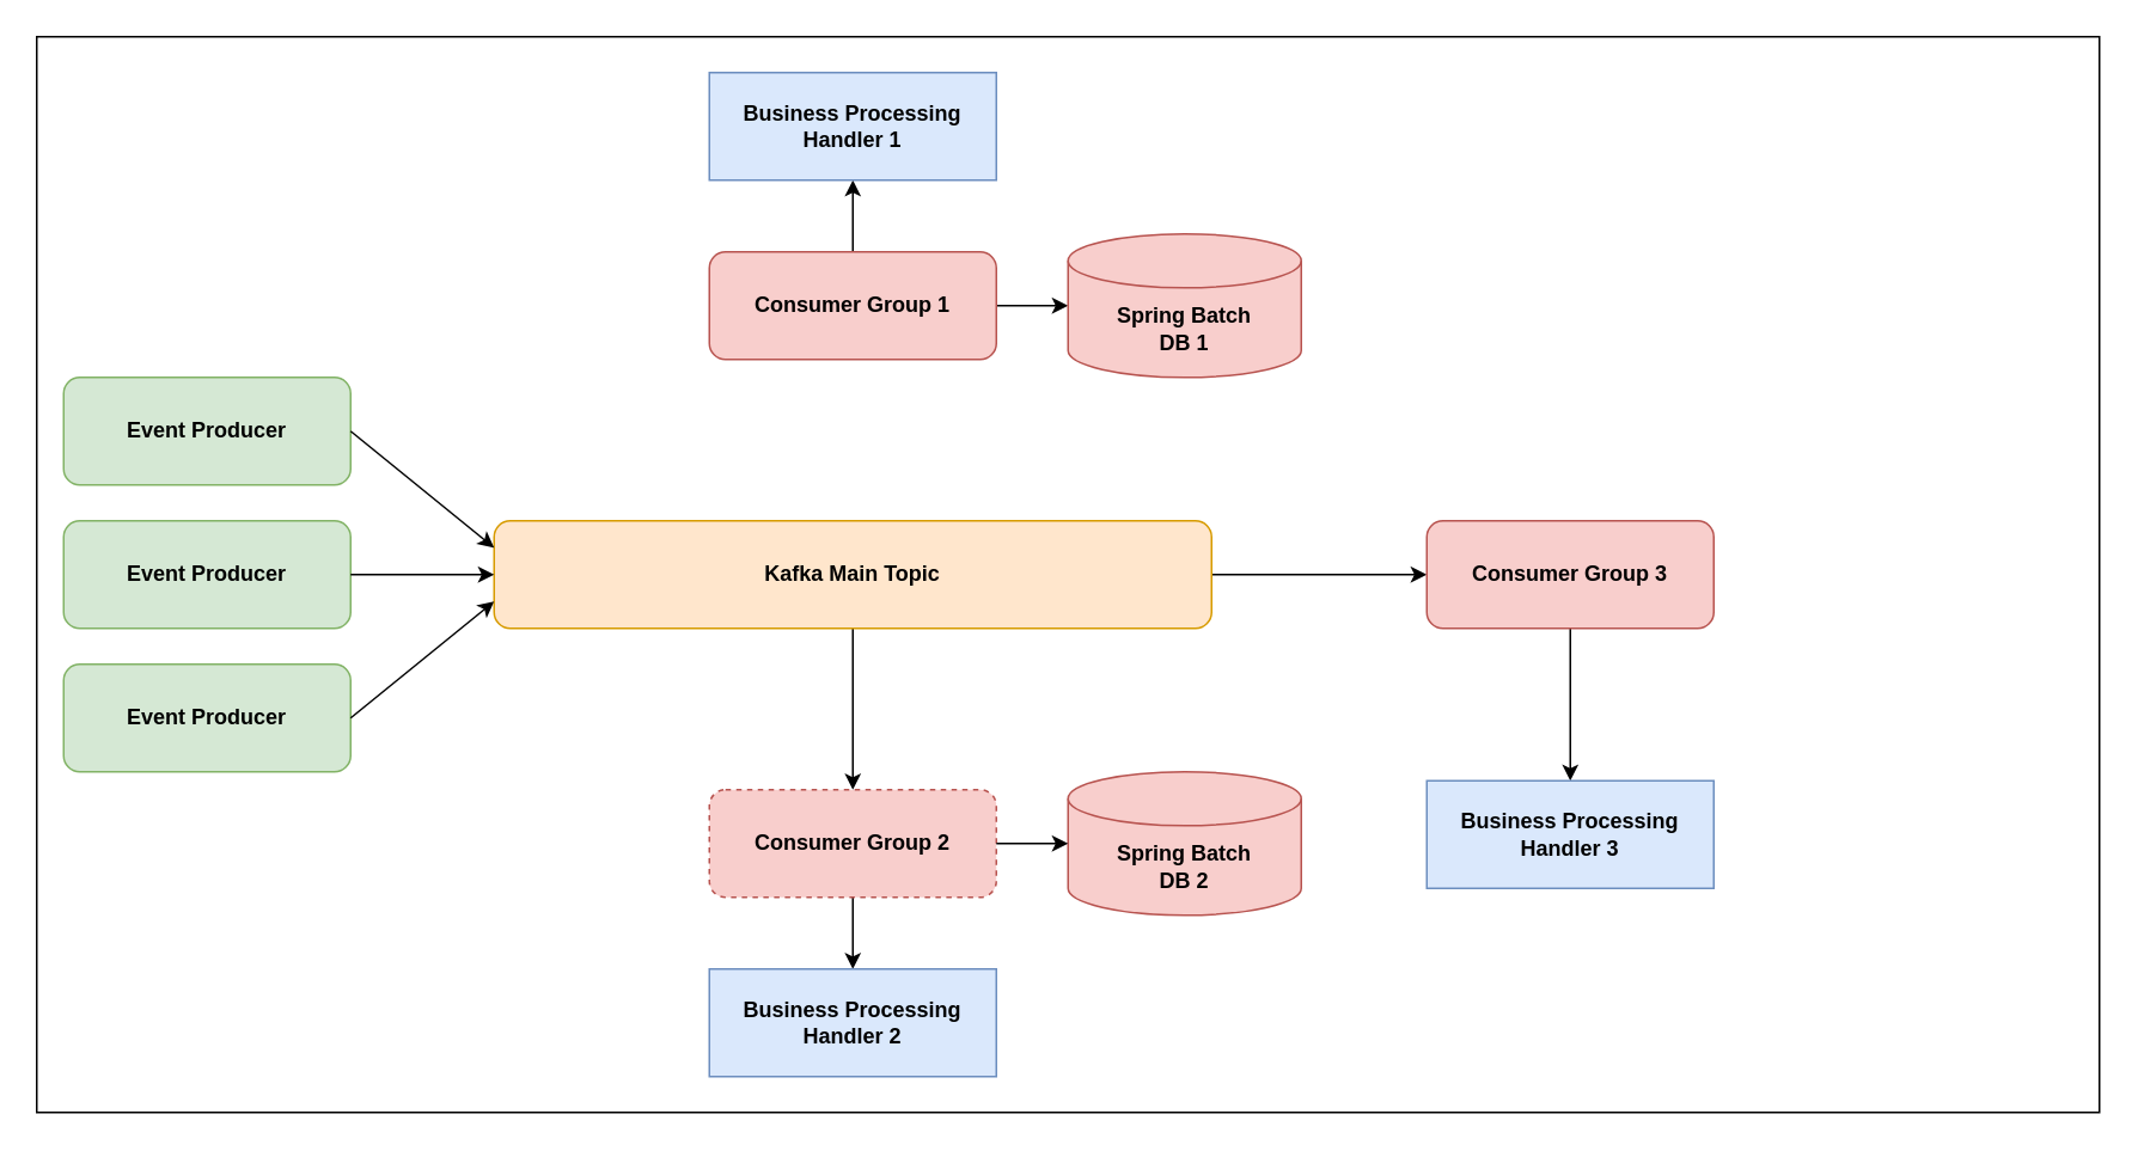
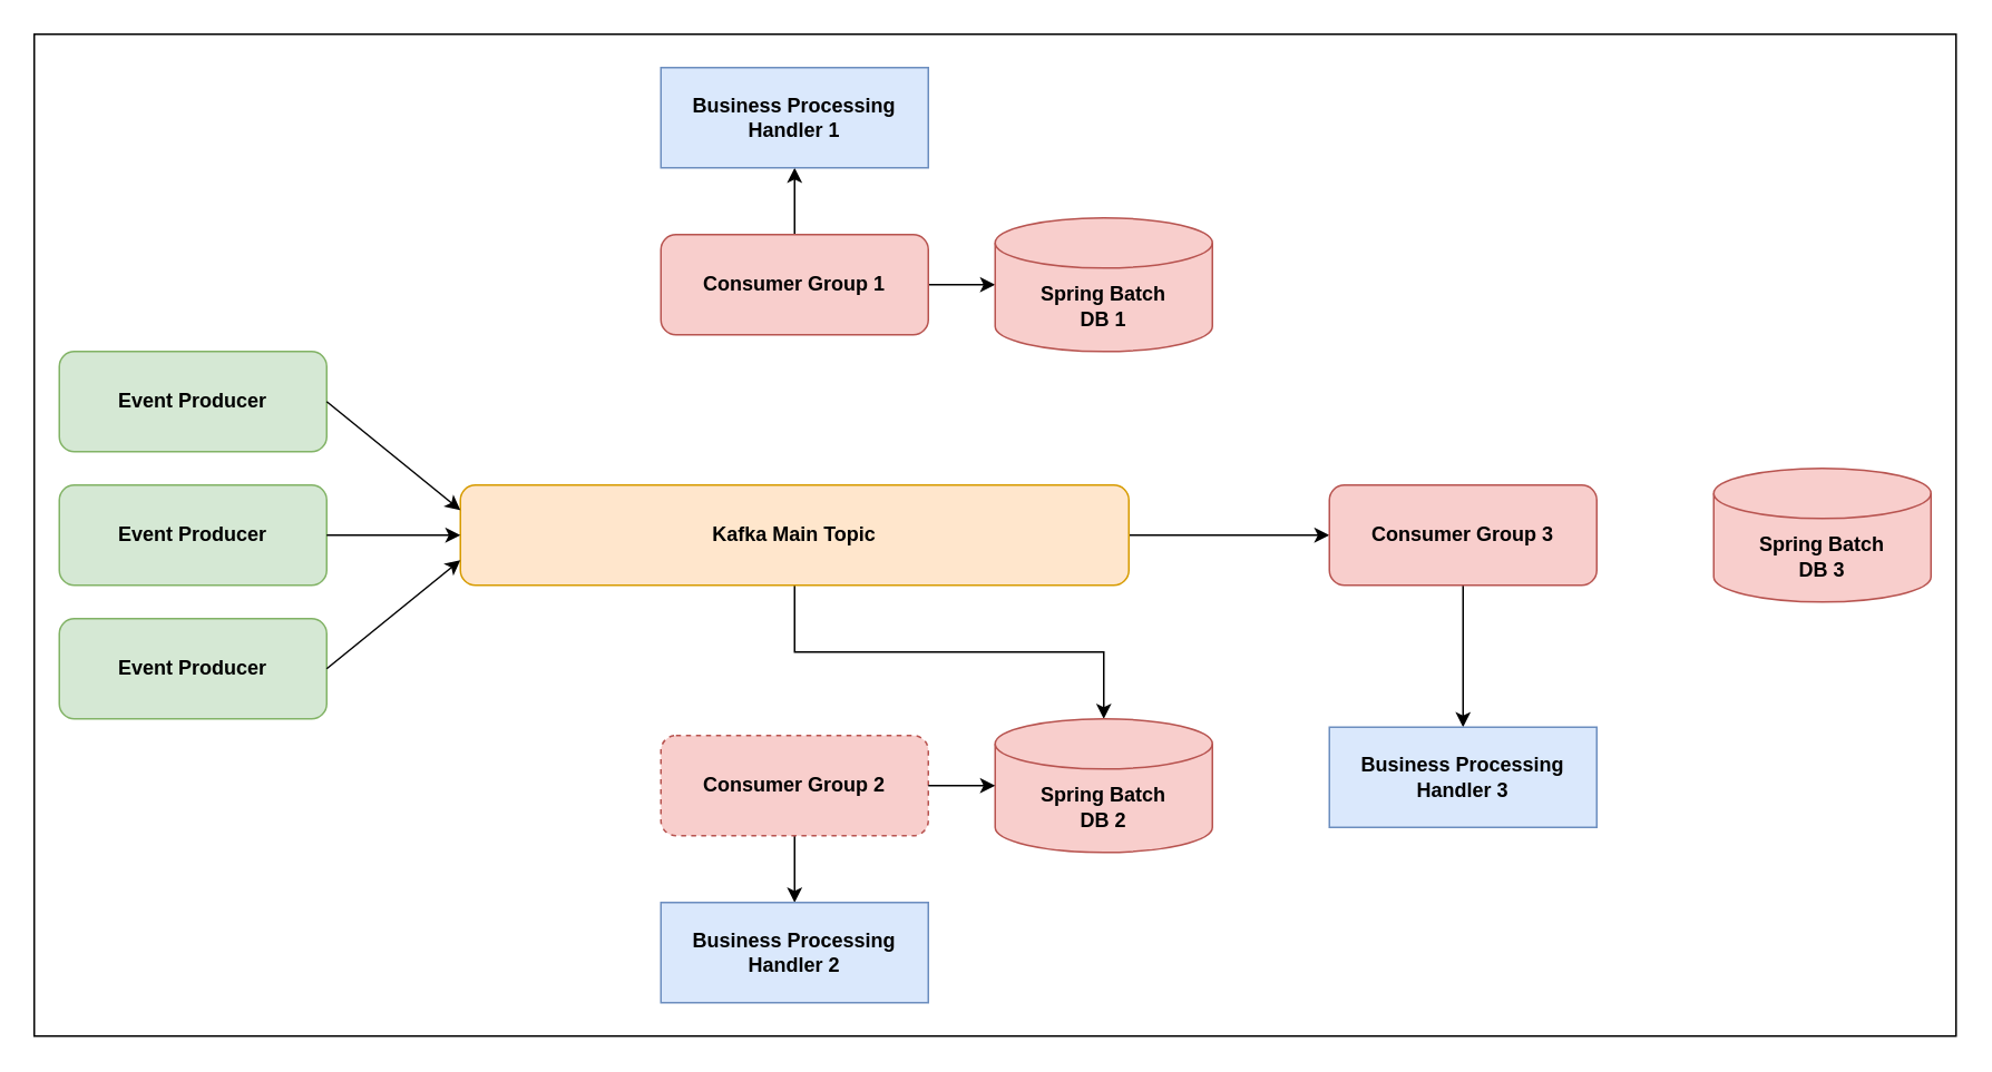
  <mxCell id="0" />
  <mxCell id="1" parent="0" />
  <mxCell id="2" value="" style="rounded=0;whiteSpace=wrap;html=1;" vertex="1" parent="1"><mxGeometry x="20" y="20" width="1150" height="600" as="geometry" /></mxCell>
  <mxCell id="3" value="Event Producer" style="rounded=1;whiteSpace=wrap;html=1;fillColor=#d5e8d4;strokeColor=#82b366;fontStyle=1" vertex="1" parent="1"><mxGeometry x="35" y="210" width="160" height="60" as="geometry" /></mxCell>
  <mxCell id="4" value="Event Producer" style="rounded=1;whiteSpace=wrap;html=1;fillColor=#d5e8d4;strokeColor=#82b366;fontStyle=1" vertex="1" parent="1"><mxGeometry x="35" y="290" width="160" height="60" as="geometry" /></mxCell>
  <mxCell id="5" value="Event Producer" style="rounded=1;whiteSpace=wrap;html=1;fillColor=#d5e8d4;strokeColor=#82b366;fontStyle=1" vertex="1" parent="1"><mxGeometry x="35" y="370" width="160" height="60" as="geometry" /></mxCell>
- <mxCell id="6" style="edgeStyle=orthogonalEdgeStyle;rounded=0;orthogonalLoop=1;jettySize=auto;html=1;entryX=0.5;entryY=0;entryDx=0;entryDy=0;" edge="1" parent="1" source="8" target="17"><mxGeometry relative="1" as="geometry" /></mxCell>
+ <mxCell id="6" style="edgeStyle=orthogonalEdgeStyle;rounded=0;orthogonalLoop=1;jettySize=auto;html=1;" edge="1" parent="1" source="8" target="18"><mxGeometry relative="1" as="geometry" /></mxCell>
  <mxCell id="7" style="edgeStyle=orthogonalEdgeStyle;rounded=0;orthogonalLoop=1;jettySize=auto;html=1;exitX=1;exitY=0.5;exitDx=0;exitDy=0;" edge="1" parent="1" source="8" target="21"><mxGeometry relative="1" as="geometry" /></mxCell>
  <mxCell id="8" value="Kafka Main Topic" style="rounded=1;whiteSpace=wrap;html=1;fillColor=#ffe6cc;strokeColor=#d79b00;fontStyle=1" vertex="1" parent="1"><mxGeometry x="275" y="290" width="400" height="60" as="geometry" /></mxCell>
  <mxCell id="9" value="" style="endArrow=classic;html=1;rounded=0;exitX=1;exitY=0.5;exitDx=0;exitDy=0;entryX=0;entryY=0.25;entryDx=0;entryDy=0;" edge="1" parent="1" source="3" target="8"><mxGeometry width="50" height="50" relative="1" as="geometry"><mxPoint x="265" y="260" as="sourcePoint" /><mxPoint x="315" y="210" as="targetPoint" /></mxGeometry></mxCell>
  <mxCell id="10" value="" style="endArrow=classic;html=1;rounded=0;exitX=1;exitY=0.5;exitDx=0;exitDy=0;entryX=0;entryY=0.5;entryDx=0;entryDy=0;" edge="1" parent="1" source="4" target="8"><mxGeometry width="50" height="50" relative="1" as="geometry"><mxPoint x="205" y="250" as="sourcePoint" /><mxPoint x="285" y="315" as="targetPoint" /></mxGeometry></mxCell>
  <mxCell id="11" value="" style="endArrow=classic;html=1;rounded=0;exitX=1;exitY=0.5;exitDx=0;exitDy=0;entryX=0;entryY=0.75;entryDx=0;entryDy=0;" edge="1" parent="1" source="5" target="8"><mxGeometry width="50" height="50" relative="1" as="geometry"><mxPoint x="205" y="330" as="sourcePoint" /><mxPoint x="285" y="330" as="targetPoint" /></mxGeometry></mxCell>
  <mxCell id="12" style="edgeStyle=orthogonalEdgeStyle;rounded=0;orthogonalLoop=1;jettySize=auto;html=1;exitX=1;exitY=0.5;exitDx=0;exitDy=0;" edge="1" parent="1" source="14" target="15"><mxGeometry relative="1" as="geometry" /></mxCell>
  <mxCell id="13" style="edgeStyle=orthogonalEdgeStyle;rounded=0;orthogonalLoop=1;jettySize=auto;html=1;exitX=0.5;exitY=0;exitDx=0;exitDy=0;entryX=0.5;entryY=1;entryDx=0;entryDy=0;" edge="1" parent="1" source="14" target="23"><mxGeometry relative="1" as="geometry" /></mxCell>
  <mxCell id="14" value="Consumer Group 1" style="rounded=1;whiteSpace=wrap;html=1;fontStyle=1;fillColor=#f8cecc;strokeColor=#b85450;" vertex="1" parent="1"><mxGeometry x="395" y="140" width="160" height="60" as="geometry" /></mxCell>
  <mxCell id="15" value="Spring Batch&lt;br&gt;DB 1" style="shape=cylinder3;whiteSpace=wrap;html=1;boundedLbl=1;backgroundOutline=1;size=15;fillColor=#f8cecc;strokeColor=#b85450;fontStyle=1" vertex="1" parent="1"><mxGeometry x="595" y="130" width="130" height="80" as="geometry" /></mxCell>
  <mxCell id="16" style="edgeStyle=orthogonalEdgeStyle;rounded=0;orthogonalLoop=1;jettySize=auto;html=1;exitX=0.5;exitY=1;exitDx=0;exitDy=0;entryX=0.5;entryY=0;entryDx=0;entryDy=0;" edge="1" parent="1" source="17" target="24"><mxGeometry relative="1" as="geometry" /></mxCell>
  <mxCell id="17" value="Consumer Group 2" style="rounded=1;whiteSpace=wrap;html=1;fontStyle=1;fillColor=#f8cecc;strokeColor=#b85450;dashed=1;" vertex="1" parent="1"><mxGeometry x="395" y="440" width="160" height="60" as="geometry" /></mxCell>
  <mxCell id="18" value="Spring Batch&lt;br&gt;DB 2" style="shape=cylinder3;whiteSpace=wrap;html=1;boundedLbl=1;backgroundOutline=1;size=15;fillColor=#f8cecc;strokeColor=#b85450;fontStyle=1" vertex="1" parent="1"><mxGeometry x="595" y="430" width="130" height="80" as="geometry" /></mxCell>
  <mxCell id="19" style="edgeStyle=orthogonalEdgeStyle;rounded=0;orthogonalLoop=1;jettySize=auto;html=1;exitX=1;exitY=0.5;exitDx=0;exitDy=0;entryX=0;entryY=0.5;entryDx=0;entryDy=0;entryPerimeter=0;" edge="1" parent="1" source="17" target="18"><mxGeometry relative="1" as="geometry" /></mxCell>
  <mxCell id="20" style="edgeStyle=orthogonalEdgeStyle;rounded=0;orthogonalLoop=1;jettySize=auto;html=1;exitX=0.5;exitY=1;exitDx=0;exitDy=0;entryX=0.5;entryY=0;entryDx=0;entryDy=0;" edge="1" parent="1" source="21" target="25"><mxGeometry relative="1" as="geometry" /></mxCell>
  <mxCell id="21" value="Consumer Group 3" style="rounded=1;whiteSpace=wrap;html=1;fontStyle=1;fillColor=#f8cecc;strokeColor=#b85450;" vertex="1" parent="1"><mxGeometry x="795" y="290" width="160" height="60" as="geometry" /></mxCell>
+ <mxCell id="22" value="Spring Batch&lt;br&gt;DB 3" style="shape=cylinder3;whiteSpace=wrap;html=1;boundedLbl=1;backgroundOutline=1;size=15;fillColor=#f8cecc;strokeColor=#b85450;fontStyle=1" vertex="1" parent="1"><mxGeometry x="1025" y="280" width="130" height="80" as="geometry" /></mxCell>
  <mxCell id="23" value="Business Processing&lt;br&gt;Handler 1" style="rounded=0;whiteSpace=wrap;html=1;fontStyle=1;fillColor=#dae8fc;strokeColor=#6c8ebf;" vertex="1" parent="1"><mxGeometry x="395" y="40" width="160" height="60" as="geometry" /></mxCell>
  <mxCell id="24" value="Business Processing&lt;br&gt;Handler 2" style="rounded=0;whiteSpace=wrap;html=1;fontStyle=1;fillColor=#dae8fc;strokeColor=#6c8ebf;" vertex="1" parent="1"><mxGeometry x="395" y="540" width="160" height="60" as="geometry" /></mxCell>
  <mxCell id="25" value="Business Processing&lt;br&gt;Handler 3" style="rounded=0;whiteSpace=wrap;html=1;fontStyle=1;fillColor=#dae8fc;strokeColor=#6c8ebf;" vertex="1" parent="1"><mxGeometry x="795" y="435" width="160" height="60" as="geometry" /></mxCell>
